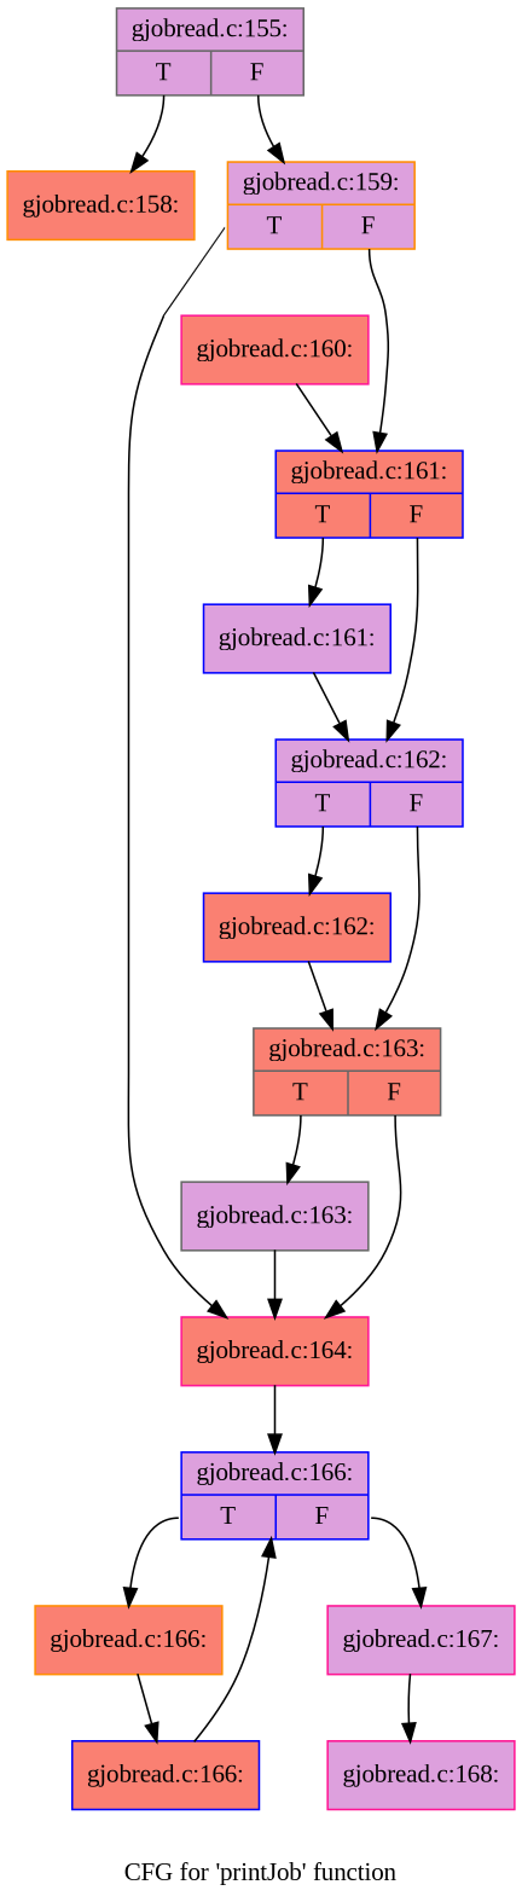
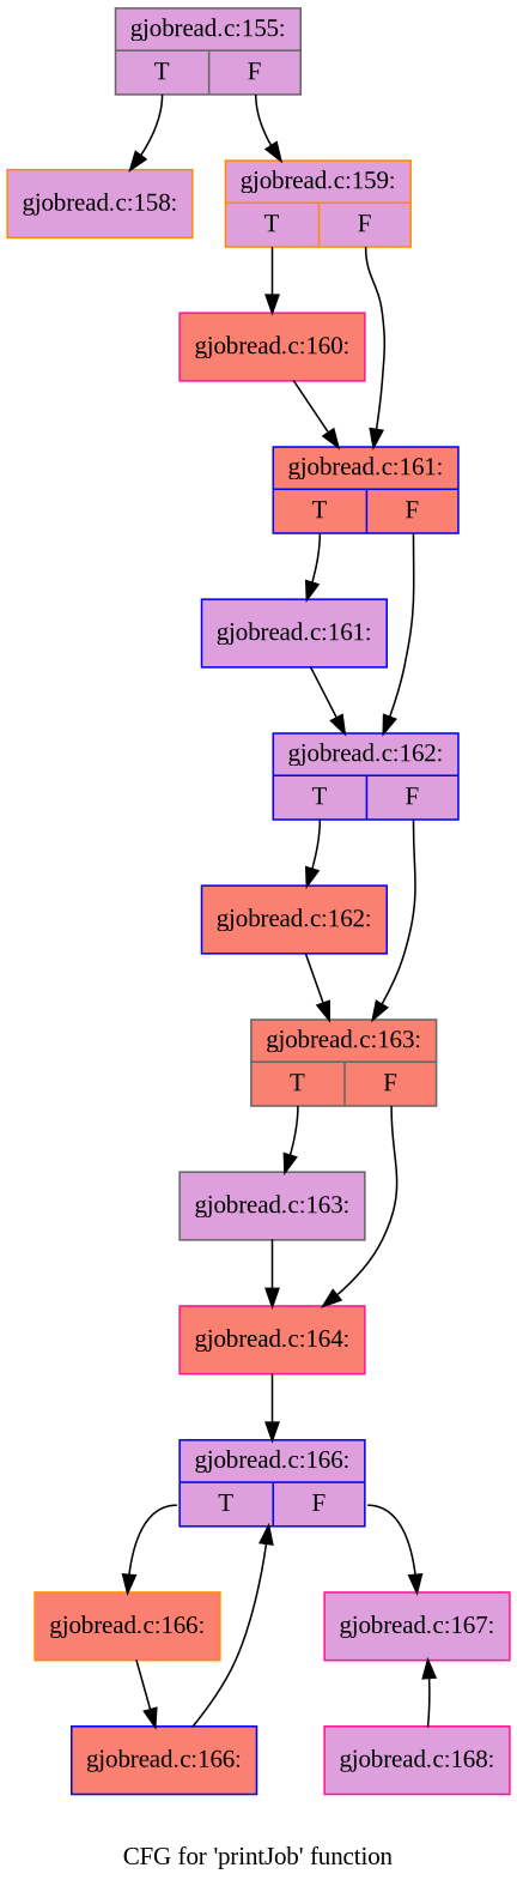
  digraph {
    fontname="Liberation Serif"
    label="CFG for 'printJob' function"
    node [color=blue fillcolor=plum fontname="Liberation Serif" shape=record style=filled]
    edge [fontname="Liberation Serif"]
    n1 [color=gray40 label="{gjobread.c:155:|{<s0>T|<s1>F}}"]
-   n2 [color=darkorange fillcolor=salmon label="{gjobread.c:158:}"]
+   n2 [color=darkorange label="{gjobread.c:158:}"]
    n3 [color=darkorange label="{gjobread.c:159:|{<s0>T|<s1>F}}"]
    n4 [color=deeppink fillcolor=salmon label="{gjobread.c:160:}"]
    n5 [fillcolor=salmon label="{gjobread.c:161:|{<s0>T|<s1>F}}"]
    n6 [color=deeppink label="{gjobread.c:168:}"]
    n7 [label="{gjobread.c:161:}"]
    n8 [label="{gjobread.c:162:|{<s0>T|<s1>F}}"]
    n9 [fillcolor=salmon label="{gjobread.c:162:}"]
    n10 [color=gray40 fillcolor=salmon label="{gjobread.c:163:|{<s0>T|<s1>F}}"]
    n11 [color=gray40 label="{gjobread.c:163:}"]
    n12 [color=deeppink fillcolor=salmon label="{gjobread.c:164:}"]
    n13 [label="{gjobread.c:166:|{<s0>T|<s1>F}}"]
    n14 [color=darkorange fillcolor=salmon label="{gjobread.c:166:}"]
    n15 [color=deeppink label="{gjobread.c:167:}"]
    n16 [fillcolor=salmon label="{gjobread.c:166:}"]
    n1 -> n2 [tailport=s0]
    n1 -> n3 [tailport=s1]
-   n3 -> n12 [tailport=s0]
+   n3 -> n4 [tailport=s0]
    n3 -> n5 [tailport=s1]
    n4 -> n5
    n5 -> n7 [tailport=s0]
    n5 -> n8 [tailport=s1]
    n7 -> n8
    n8 -> n9 [tailport=s0]
    n8 -> n10 [tailport=s1]
    n9 -> n10
    n10 -> n11 [tailport=s0]
    n10 -> n12 [tailport=s1]
    n11 -> n12
    n12 -> n13
    n13 -> n14 [tailport=s0]
    n13 -> n15 [tailport=s1]
    n14 -> n16
-   n15 -> n6
+   n6 -> n15
    n16 -> n13
  }
